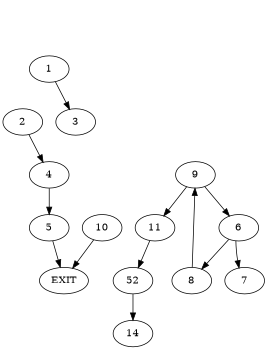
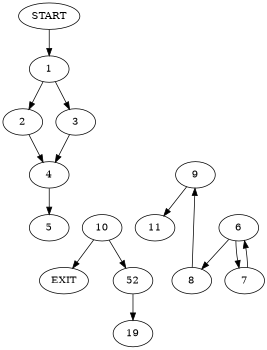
  digraph {
+   n1 [label=START]
    1
    2
    3
    n5 [label=EXIT]
    4
    5
    6
    7
    8
    9
    11
    10
    n14 [label=52]
-   14
+   14 [label=19]
+   n1 -> 1
+   1 -> 2
    1 -> 3
    2 -> 4
+   3 -> 4
    4 -> 5
-   5 -> n5
    6 -> 7
    6 -> 8
-   9 -> 6
+   7 -> 6
    8 -> 9
    9 -> 11
-   11 -> n14
+   10 -> n14
    10 -> n5
    n14 -> 14
  }
